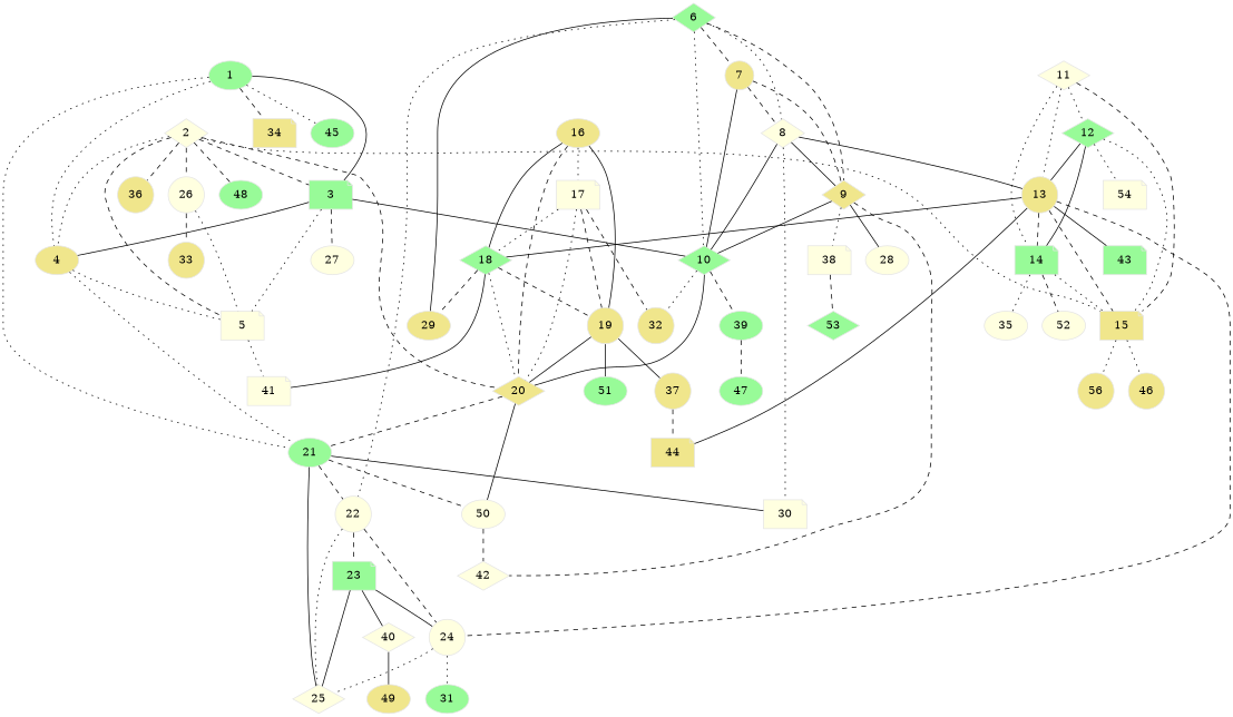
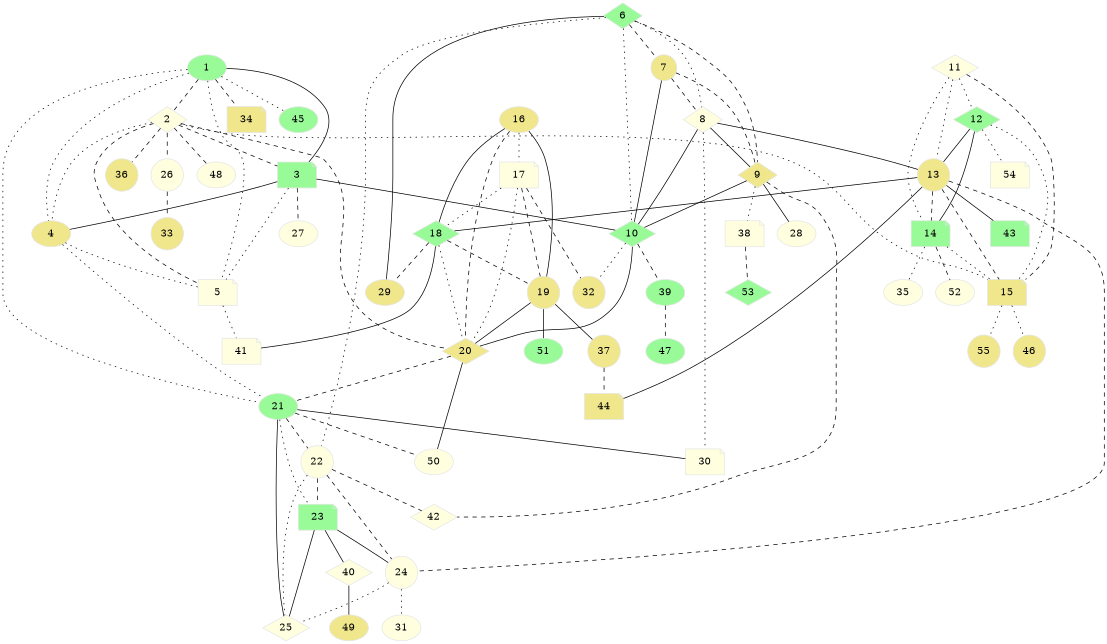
  graph {
    node [color=gray90 fillcolor=lightyellow shape=ellipse style=filled]
    edge [style=dashed weight=1.0]
    1 [fillcolor=palegreen]
    2 [shape=diamond]
    3 [fillcolor=palegreen shape=note]
    4 [fillcolor=khaki]
    5 [shape=note]
    21 [fillcolor=palegreen]
    34 [fillcolor=khaki shape=note]
    45 [fillcolor=palegreen]
    15 [fillcolor=khaki shape=note]
    20 [fillcolor=khaki shape=diamond]
    26 [shape=circle]
    36 [fillcolor=khaki shape=circle]
-   48 [fillcolor=palegreen]
+   48
    10 [fillcolor=palegreen shape=diamond]
    27
    41 [shape=note]
    22 [shape=circle]
    30 [shape=note]
    50
    23 [fillcolor=palegreen shape=note]
    25 [shape=diamond]
    46 [fillcolor=khaki shape=circle]
-   55 [fillcolor=khaki shape=circle label=56]
+   55 [fillcolor=khaki shape=circle]
    33 [fillcolor=khaki shape=circle]
    32 [fillcolor=khaki shape=circle]
    39 [fillcolor=palegreen]
    6 [fillcolor=palegreen shape=diamond]
    7 [fillcolor=khaki shape=circle]
    8 [shape=diamond]
    9 [fillcolor=khaki shape=diamond]
    29 [fillcolor=khaki]
    13 [fillcolor=khaki shape=circle]
    42 [shape=diamond]
    28
    38 [shape=note]
    24 [shape=circle]
    14 [fillcolor=palegreen shape=note]
    18 [fillcolor=palegreen shape=diamond]
    43 [fillcolor=palegreen shape=note]
    44 [fillcolor=khaki shape=note]
    53 [fillcolor=palegreen shape=diamond]
    47 [fillcolor=palegreen]
    11 [shape=diamond]
    12 [fillcolor=palegreen shape=diamond]
    54 [shape=note]
    35
    52
    19 [fillcolor=khaki shape=circle]
-   31 [fillcolor=palegreen]
+   31
    16 [fillcolor=khaki]
    17 [shape=note]
    37 [fillcolor=khaki shape=circle]
    51 [fillcolor=palegreen]
    40 [shape=diamond]
    49 [fillcolor=khaki]
+   1 -- 2
    1 -- 3 [style=solid]
    1 -- 4 [style=dotted]
-   26 -- 5 [style=dotted]
+   1 -- 5 [style=dotted]
    1 -- 21 [style=dotted]
    1 -- 34
    1 -- 45 [style=dotted]
    2 -- 3
    2 -- 4 [style=dotted]
    2 -- 5
    2 -- 15 [style=dotted]
    2 -- 20
    2 -- 26 [weight=4.0]
    2 -- 36
    2 -- 48
    3 -- 4 [style=solid]
    3 -- 5 [style=dotted]
    3 -- 10 [style=solid]
    3 -- 27
    4 -- 5 [style=dotted]
    4 -- 21 [style=dotted]
    5 -- 41 [style=dotted]
    21 -- 22 [weight=3.0]
    21 -- 30 [style=solid]
    21 -- 50
+   21 -- 23 [style=dotted]
    21 -- 25 [style=solid]
    15 -- 46 [style=dotted]
    15 -- 55 [style=dotted]
    20 -- 21
    20 -- 50 [style=solid]
    26 -- 33
    10 -- 20 [style=solid]
    10 -- 32 [style=dotted]
    10 -- 39
    22 -- 23
    22 -- 25 [style=dotted]
-   50 -- 42
+   22 -- 42
    22 -- 24
    23 -- 25 [style=solid]
    23 -- 24 [style=solid]
    23 -- 40 [style=solid]
    39 -- 47
    6 -- 10 [style=dotted weight=3.0]
    6 -- 22 [style=dotted]
    6 -- 7
    6 -- 8 [style=dotted]
    6 -- 9
    6 -- 29 [style=solid]
    7 -- 10 [style=solid]
    7 -- 8
    7 -- 9
    8 -- 10 [style=solid]
    8 -- 30 [style=dotted weight=3.0]
    8 -- 9 [style=solid]
    8 -- 13 [style=solid]
    9 -- 10 [style=solid]
    9 -- 42
    9 -- 28 [style=solid weight=2.0]
    9 -- 38 [style=dotted]
    13 -- 15
    13 -- 24
    13 -- 14
    13 -- 18 [style=solid]
    13 -- 43 [style=solid]
    13 -- 44 [style=solid]
    38 -- 53
    24 -- 25 [style=dotted]
    24 -- 31 [style=dotted weight=2.0]
    14 -- 15 [style=dotted]
    14 -- 35 [style=dotted]
    14 -- 52
    18 -- 20 [style=dotted]
    18 -- 41 [style=solid]
    18 -- 29
    18 -- 19
    11 -- 15
    11 -- 13 [style=dotted]
    11 -- 14 [style=dotted]
    11 -- 12 [style=dotted]
    12 -- 15 [style=dotted]
    12 -- 13 [style=solid]
    12 -- 14 [style=solid]
    12 -- 54 [style=dotted]
    19 -- 20 [style=solid]
    19 -- 37 [style=solid]
    19 -- 51 [style=solid]
    16 -- 20
    16 -- 18 [style=solid]
    16 -- 19 [style=solid]
    16 -- 17 [style=dotted weight=4.0]
    17 -- 20 [style=dotted]
    17 -- 32
    17 -- 18 [style=dotted]
    17 -- 19
    37 -- 44 [weight=2.0]
    40 -- 49 [style=solid weight=2.0]
  }
